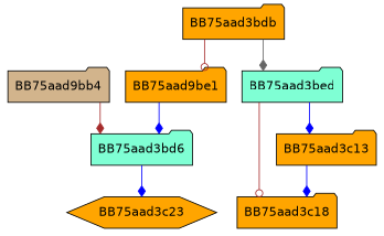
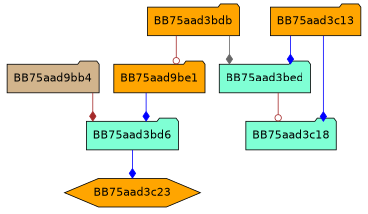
  digraph {
    fontname="DejaVu Sans"
    splines=ortho
    node [fillcolor=orange fontname="DejaVu Sans" shape=folder style=filled]
    edge [arrowhead=diamond color=blue fontname="DejaVu Sans"]
    n1 [fillcolor=tan label=BB75aad9bb4]
    BB75aad3bd6 [fillcolor=aquamarine]
    BB75aad3c23 [shape=hexagon]
    BB75aad3bed [fillcolor=aquamarine]
    BB75aad3bdb
    n6 [label=BB75aad9be1]
-   BB75aad3c18
+   BB75aad3c18 [fillcolor=aquamarine]
    BB75aad3c13
    n1 -> BB75aad3bd6 [color=brown]
    BB75aad3bd6 -> BB75aad3c23
    BB75aad3bed -> BB75aad3c18 [arrowhead=odot color=brown]
-   BB75aad3bed -> BB75aad3c13
+   BB75aad3c13 -> BB75aad3bed
    BB75aad3bdb -> BB75aad3bed [color=gray40]
    BB75aad3bdb -> n6 [arrowhead=odot color=brown]
    n6 -> BB75aad3bd6
    BB75aad3c13 -> BB75aad3c18
  }
